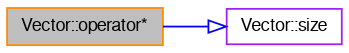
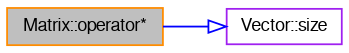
  digraph {
    rankdir=LR
    node [fontname=FreeSans fontsize=10 shape=record style=filled]
-   n1 [color=darkorange fillcolor=grey75 fontcolor=black height=0.2 label="Vector::operator*" width=0.4]
+   n1 [color=darkorange fillcolor=grey75 fontcolor=black height=0.2 label="Matrix::operator*" width=0.4]
    n2 [color=purple fillcolor=white height=0.2 label="Vector::size" width=0.4]
    n1 -> n2 [color=blue fontname=FreeSans fontsize=10 labelfontname=FreeSans labelfontsize=10 style=solid arrowhead=onormal]
  }
